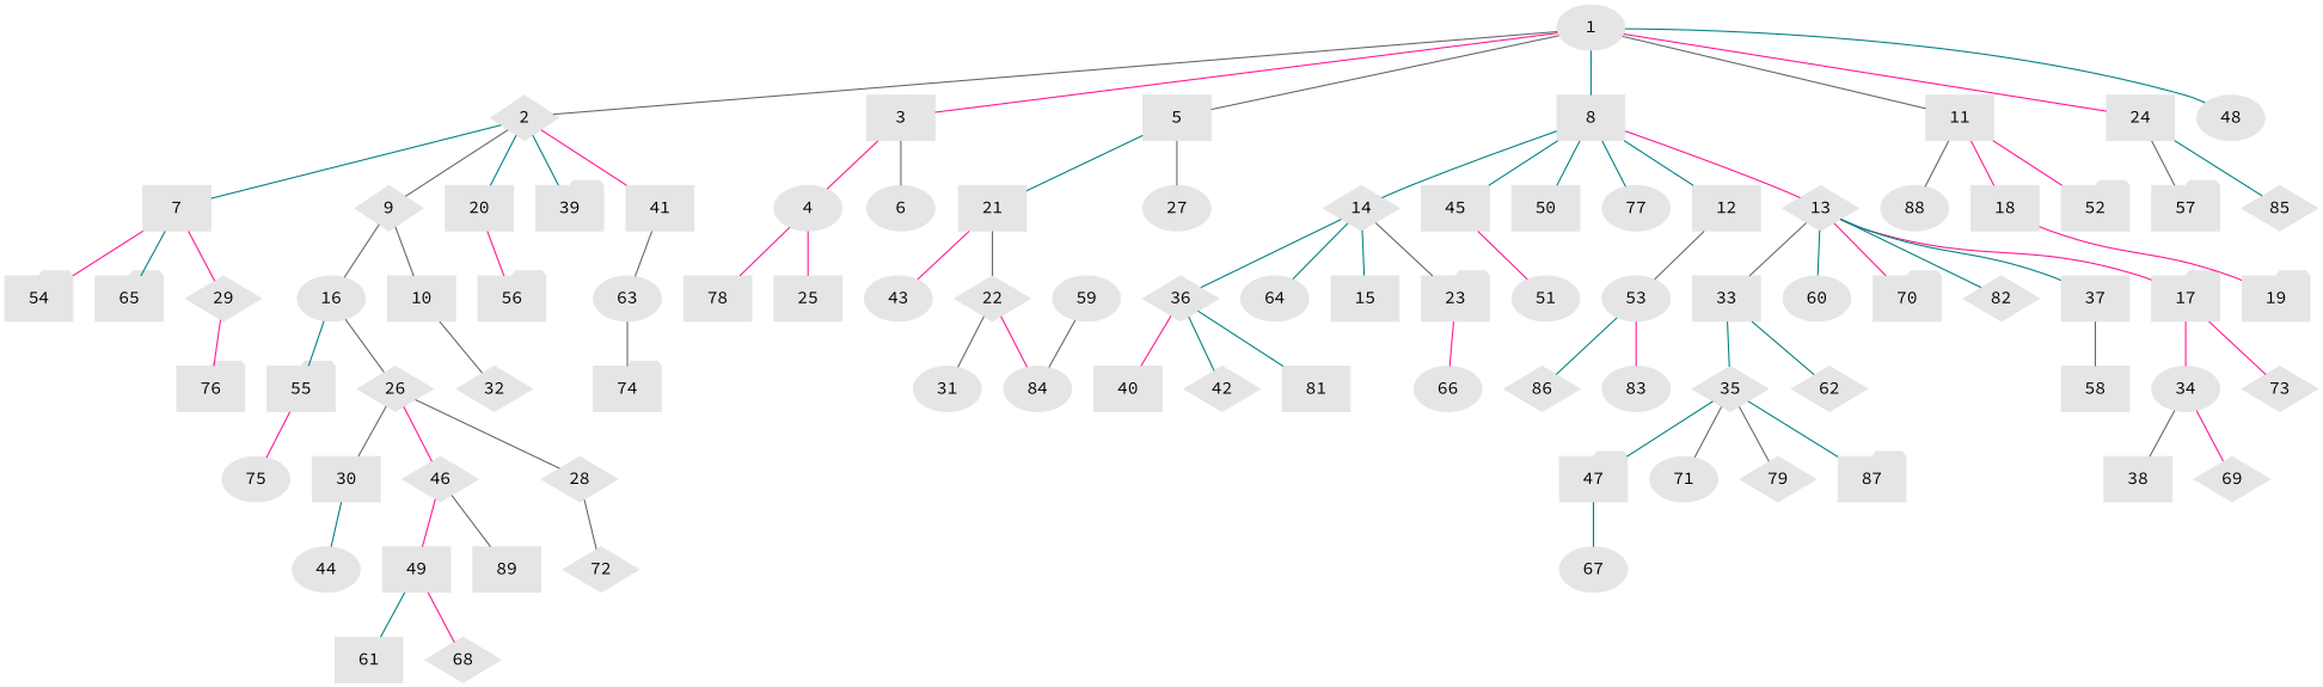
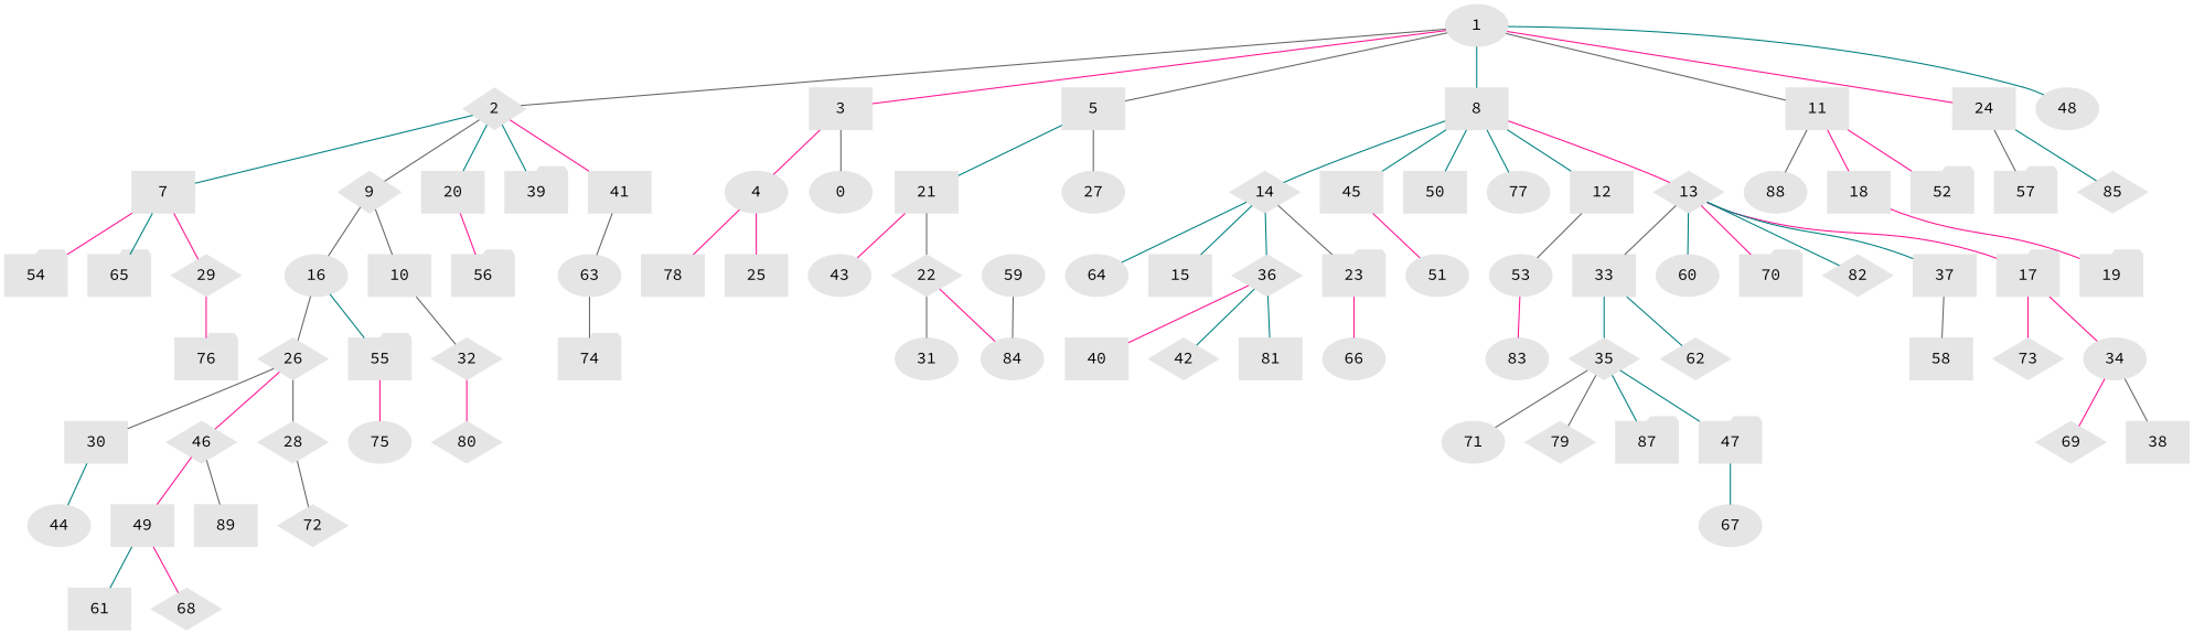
  graph {
    fontname="Source Code Pro"
    node [color=gray90 fontname="Source Code Pro" shape=box style=filled]
    edge [color=deeppink fontname="Source Code Pro"]
    1 [shape=ellipse]
    2 [shape=diamond]
    3
    5
    8
    11
    24
    48 [shape=ellipse]
    7
    9 [shape=diamond]
    20
    39 [shape=folder]
    41
    4 [shape=ellipse]
-   6 [shape=ellipse]
+   6 [shape=ellipse label=0]
    21
    27 [shape=ellipse]
    12
    13 [shape=diamond]
    14 [shape=diamond]
    45
    50
    77 [shape=ellipse]
    18
    52 [shape=folder]
    88 [shape=ellipse]
    57 [shape=folder]
    85 [shape=diamond]
    29 [shape=diamond]
    54 [shape=folder]
    65 [shape=folder]
    10
    16 [shape=ellipse]
    56 [shape=folder]
    63 [shape=ellipse]
    25
    78
    22 [shape=diamond]
    43 [shape=ellipse]
    76 [shape=folder]
    53 [shape=ellipse]
    17 [shape=folder]
    33
    37
    60 [shape=ellipse]
    70 [shape=folder]
    82 [shape=diamond]
    15
    23 [shape=folder]
    36 [shape=diamond]
    64 [shape=ellipse]
    51 [shape=ellipse]
    32 [shape=diamond]
    26 [shape=diamond]
    55 [shape=folder]
+   80 [shape=diamond]
    19 [shape=folder]
    83 [shape=ellipse]
-   86 [shape=diamond]
    34 [shape=ellipse]
    73 [shape=diamond]
    35 [shape=diamond]
    62 [shape=diamond]
    58
    66 [shape=ellipse]
    40
    42 [shape=diamond]
    81
    28 [shape=diamond]
    30
    46 [shape=diamond]
    75 [shape=ellipse]
    38
    69 [shape=diamond]
    31 [shape=ellipse]
    84 [shape=ellipse]
    59 [shape=ellipse]
    72 [shape=diamond]
    44 [shape=ellipse]
    49
    89
    47 [shape=folder]
    71 [shape=ellipse]
    79 [shape=diamond]
    87 [shape=folder]
    67 [shape=ellipse]
    74 [shape=folder]
    61
    68 [shape=diamond]
    1 -- 2 [color=gray40]
    1 -- 3
    1 -- 5 [color=gray40]
    1 -- 8 [color=teal]
    1 -- 11 [color=gray40]
    1 -- 24
    1 -- 48 [color=teal]
    2 -- 7 [color=teal]
    2 -- 9 [color=gray40]
    2 -- 20 [color=teal]
    2 -- 39 [color=teal]
    2 -- 41
    3 -- 4
    3 -- 6 [color=gray40]
    5 -- 21 [color=teal]
    5 -- 27 [color=gray40]
    8 -- 12 [color=teal]
    8 -- 13
    8 -- 14 [color=teal]
    8 -- 45 [color=teal]
    8 -- 50 [color=teal]
    8 -- 77 [color=teal]
    11 -- 18
    11 -- 52
    11 -- 88 [color=gray40]
    24 -- 57 [color=gray40]
    24 -- 85 [color=teal]
    7 -- 29
    7 -- 54
    7 -- 65 [color=teal]
    9 -- 10 [color=gray40]
    9 -- 16 [color=gray40]
    20 -- 56
    41 -- 63 [color=gray40]
    4 -- 25
    4 -- 78
    21 -- 22 [color=gray40]
    21 -- 43
    12 -- 53 [color=gray40]
    13 -- 17
    13 -- 33 [color=gray40]
    13 -- 37 [color=teal]
    13 -- 60 [color=teal]
    13 -- 70
    13 -- 82 [color=teal]
    14 -- 15 [color=teal]
    14 -- 23 [color=gray40]
    14 -- 36 [color=teal]
    14 -- 64 [color=teal]
    45 -- 51
    18 -- 19
    29 -- 76
    10 -- 32 [color=gray40]
    16 -- 26 [color=gray40]
    16 -- 55 [color=teal]
    63 -- 74 [color=gray40]
    22 -- 31 [color=gray40]
    22 -- 84
    53 -- 83
-   53 -- 86 [color=teal]
    17 -- 34
    17 -- 73
    33 -- 35 [color=teal]
    33 -- 62 [color=teal]
    37 -- 58 [color=gray40]
    23 -- 66
    36 -- 40
    36 -- 42 [color=teal]
    36 -- 81 [color=teal]
+   32 -- 80
    26 -- 28 [color=gray40]
    26 -- 30 [color=gray40]
    26 -- 46
    55 -- 75
    34 -- 38 [color=gray40]
    34 -- 69
    35 -- 47 [color=teal]
    35 -- 71 [color=gray40]
    35 -- 79 [color=gray40]
    35 -- 87 [color=teal]
    28 -- 72 [color=gray40]
    30 -- 44 [color=teal]
    46 -- 49
    46 -- 89 [color=gray40]
    59 -- 84 [color=gray40]
    49 -- 61 [color=teal]
    49 -- 68
    47 -- 67 [color=teal]
  }
